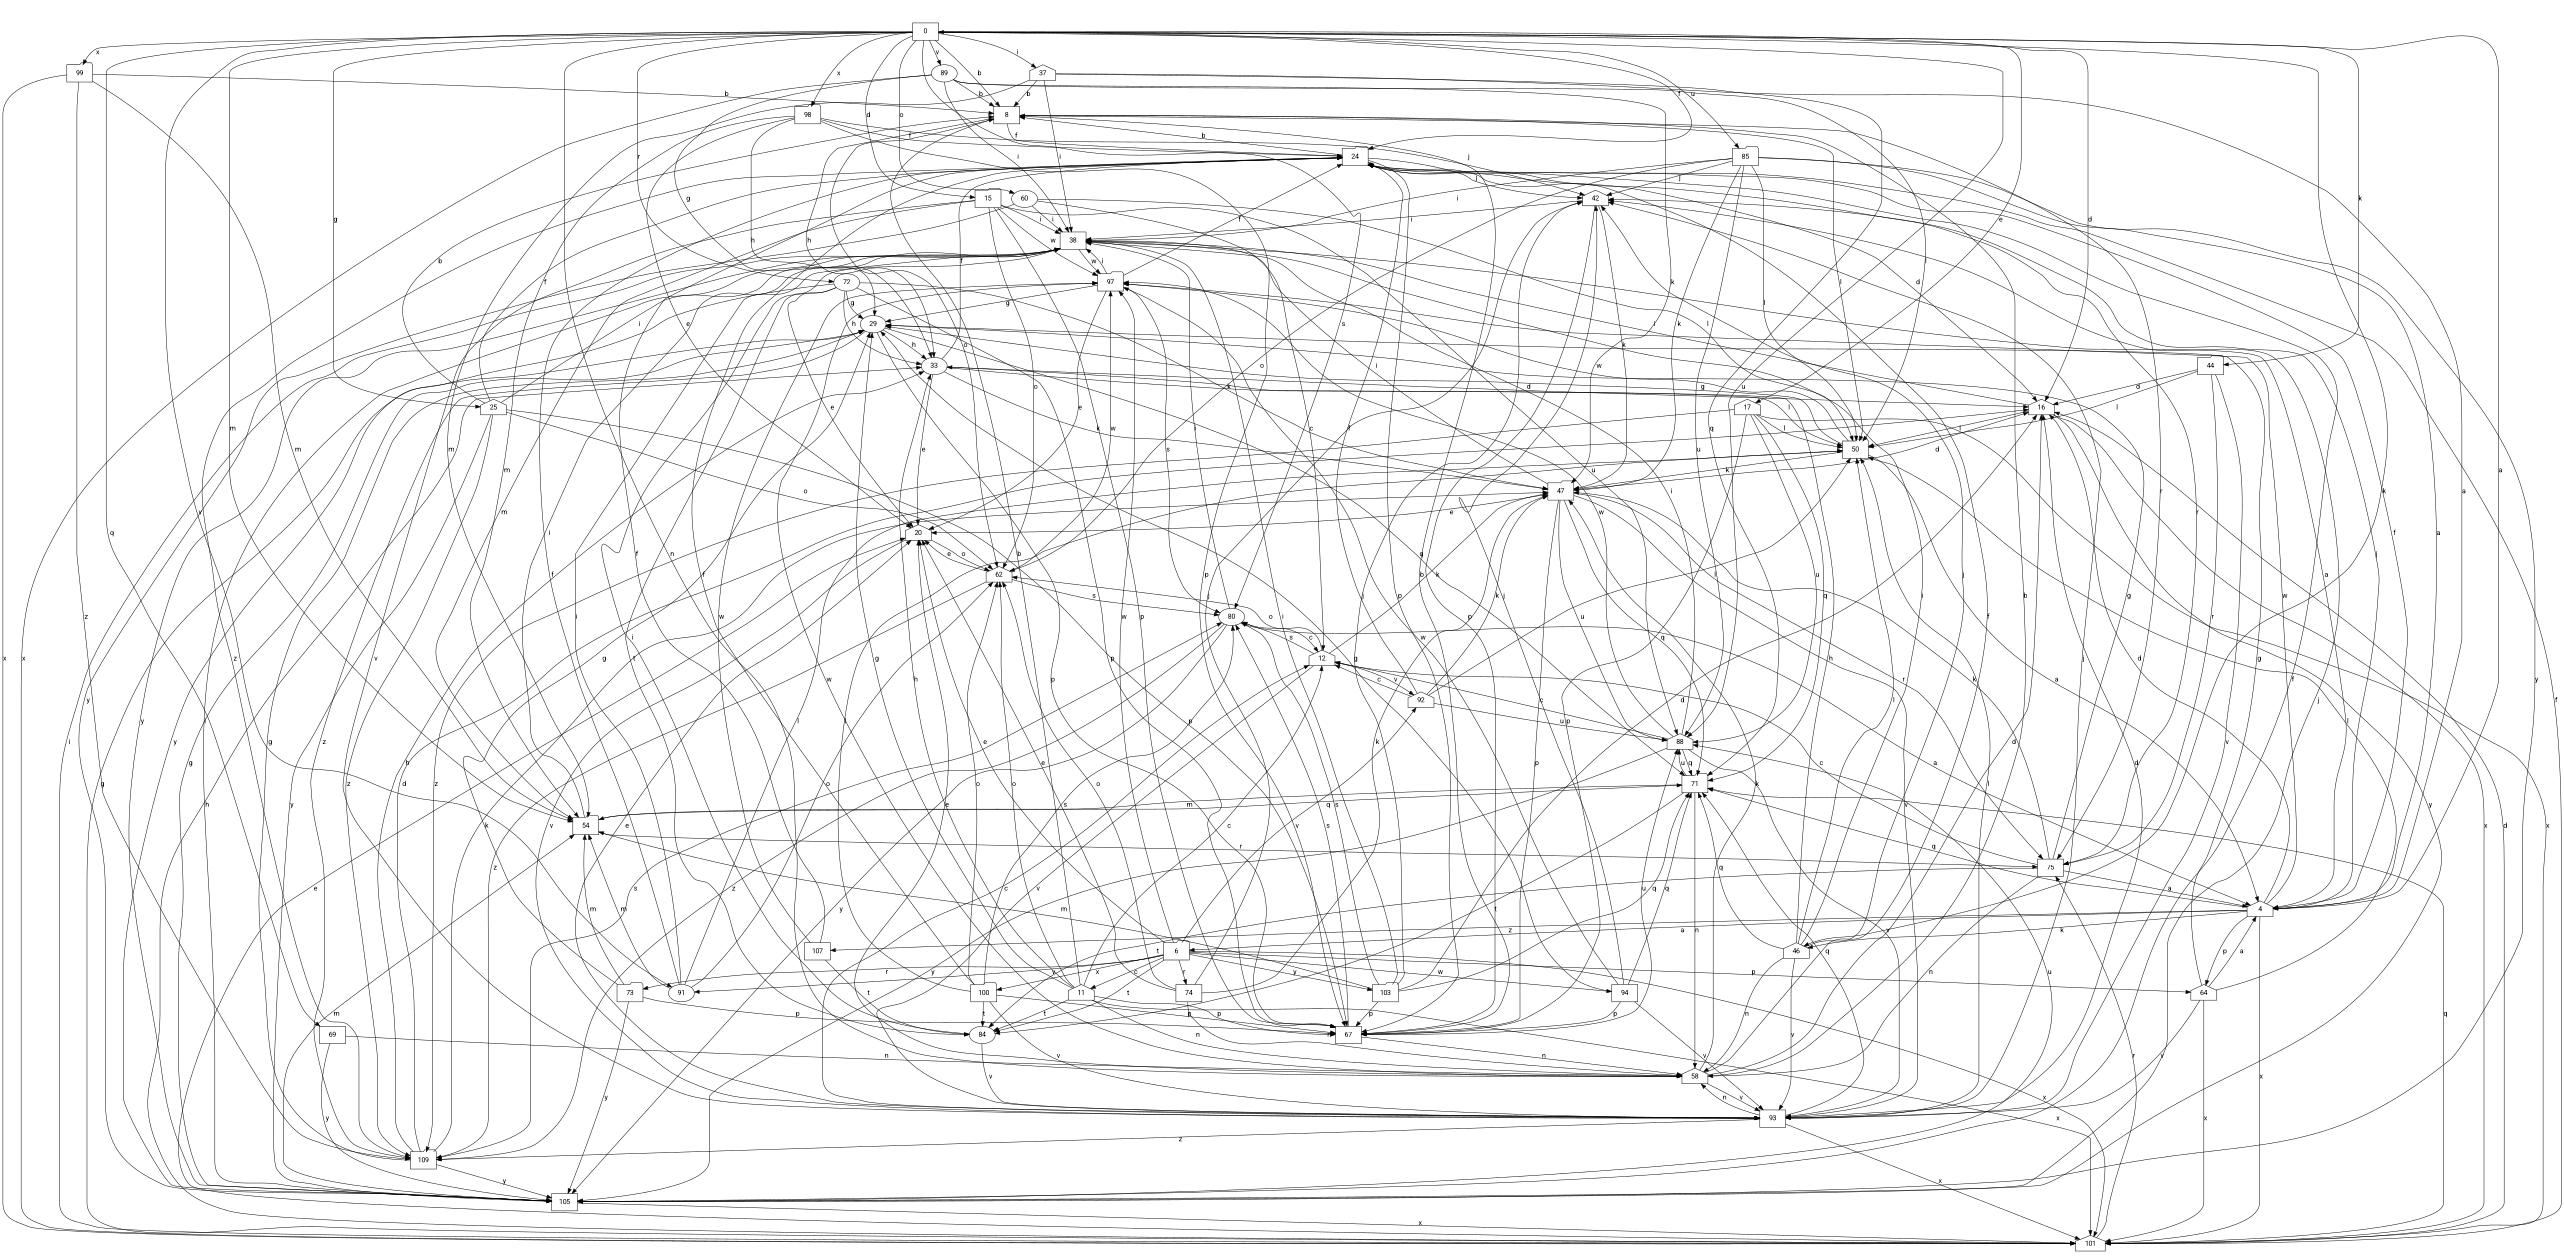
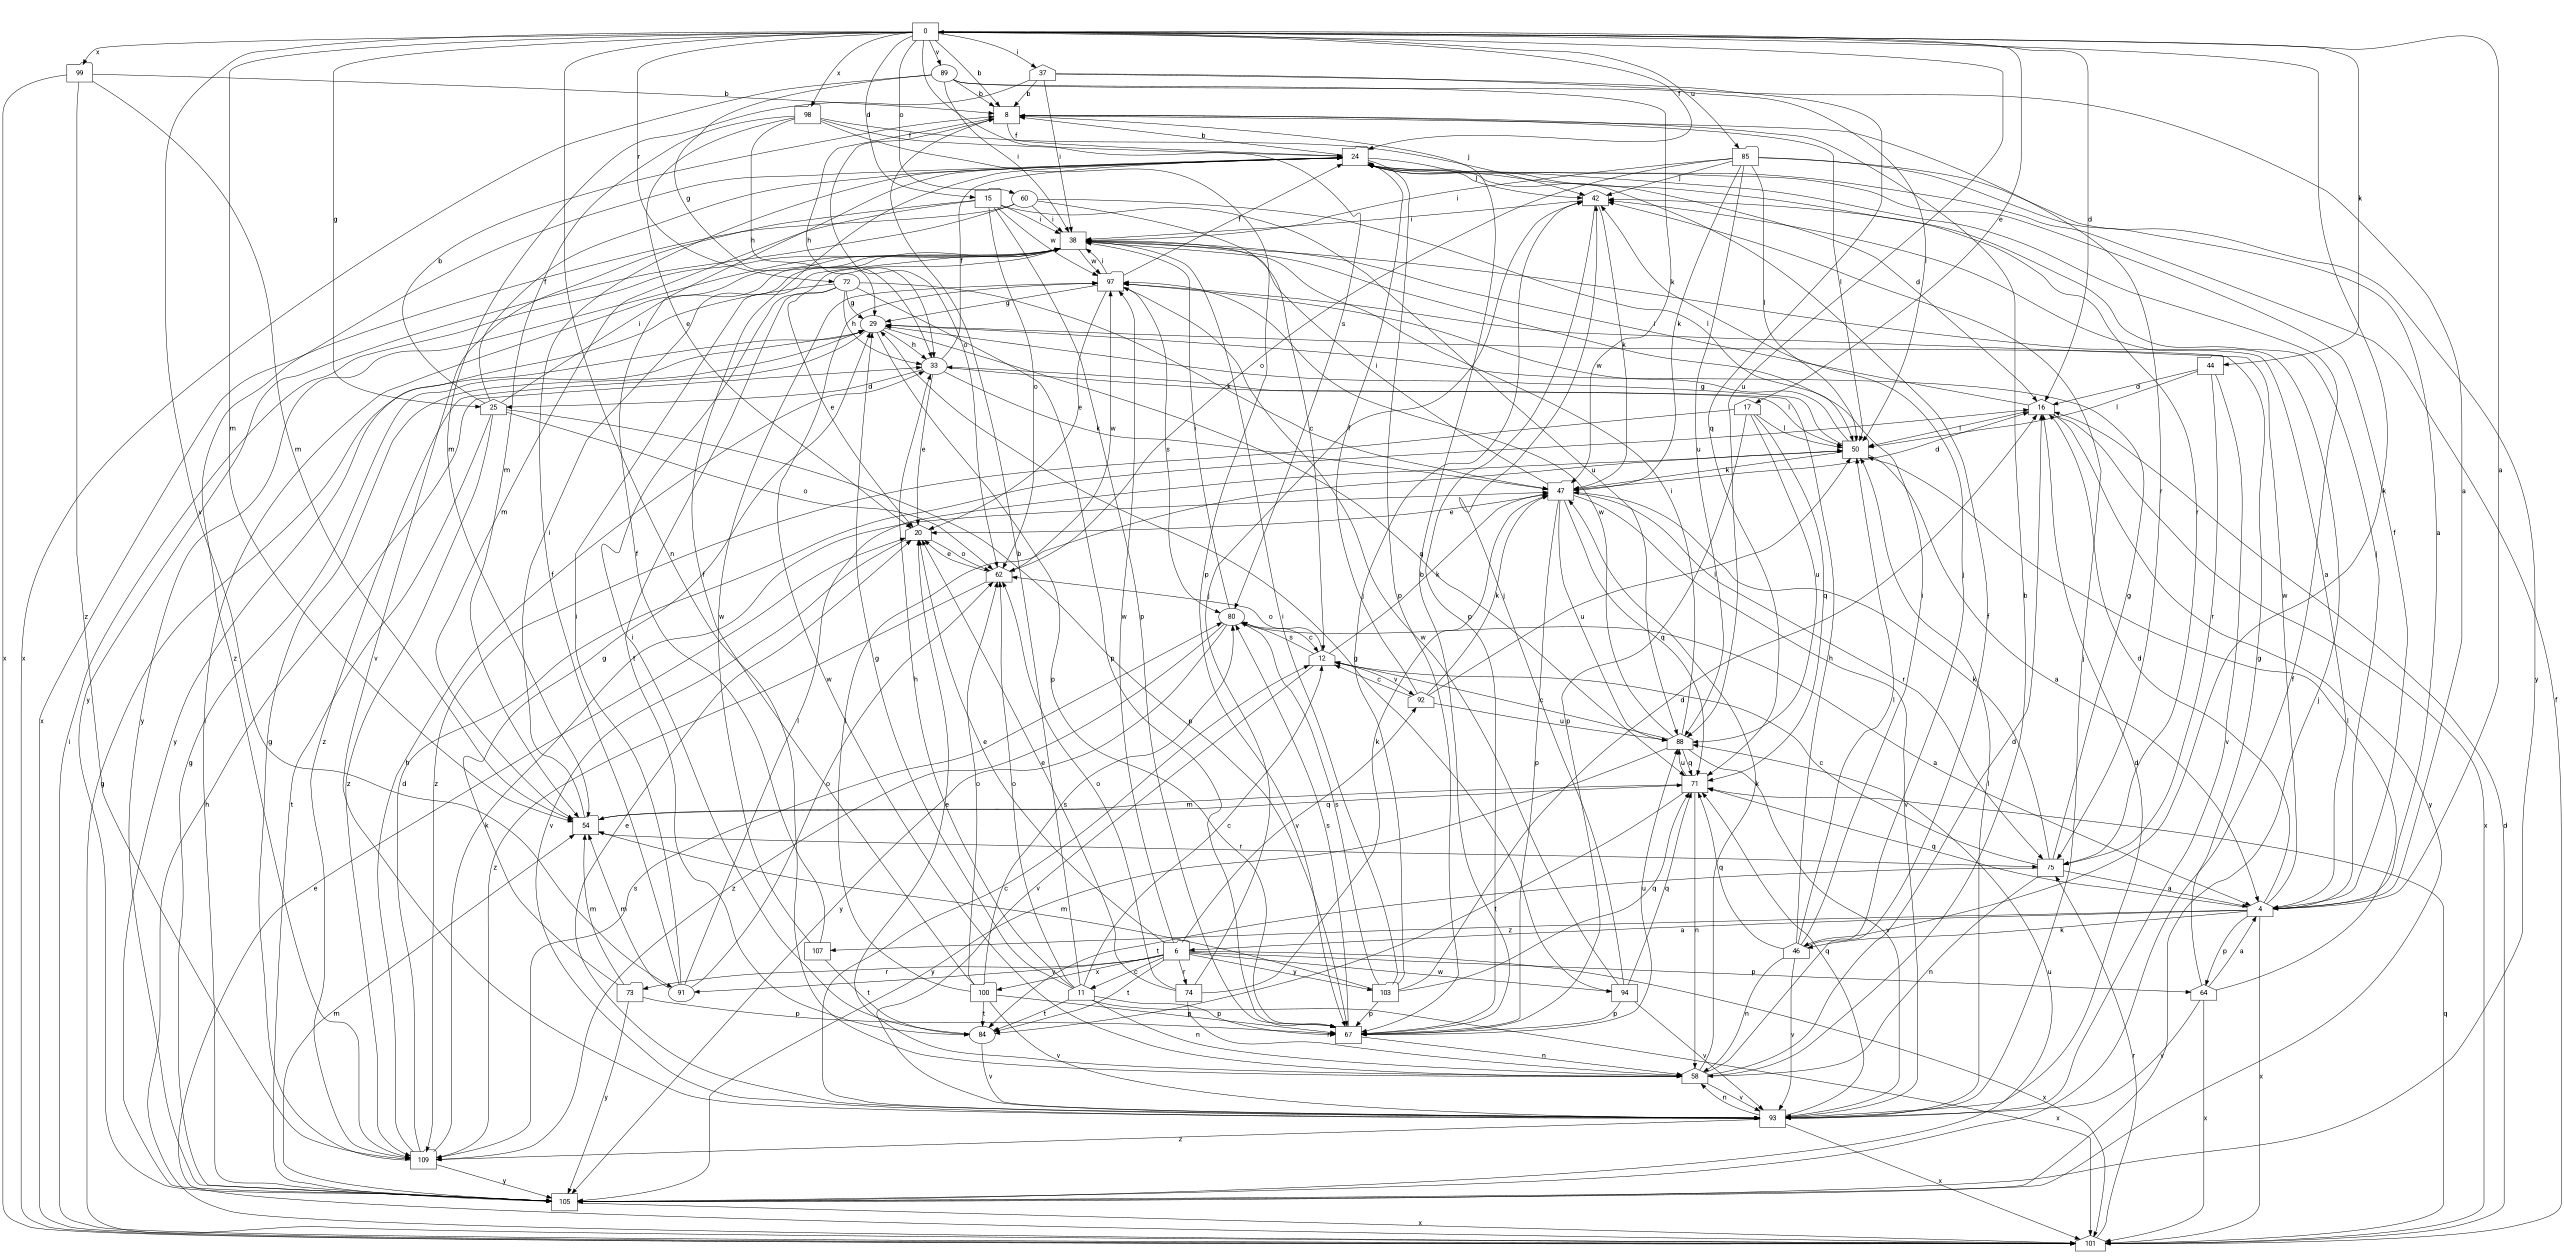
  strict digraph {
    fontname=Roboto
    node [fontname=Roboto shape=folder]
    edge [fontname=Roboto]
    0 [shape=box]
    8 [shape=box]
    15
    16 [shape=house]
    17 [shape=house]
    24
    25 [shape=house]
    37 [shape=house]
    44
    46 [shape=house]
    54
    58 [shape=house]
    60 [shape=ellipse]
-   69 [shape=box]
    72 [shape=ellipse]
    80 [shape=ellipse]
    85
    88 [shape=house]
    89 [shape=ellipse]
    91 [shape=ellipse]
    98
    99
    33 [shape=ellipse]
    50
    62 [shape=house]
    75 [shape=box]
    38 [shape=box]
    97
    67 [shape=box]
    93 [shape=box]
    101 [shape=house]
    105 [shape=box]
    71
    109
    42 [shape=house]
    4 [shape=house]
    20 [shape=house]
    47
    12 [shape=house]
    84 [shape=ellipse]
    29 [shape=ellipse]
    n42 [label=6]
    11 [shape=house]
    64 [shape=house]
    73
    74 [shape=box]
    92 [shape=house]
    94 [shape=box]
    100
    103
    107 [shape=box]
    0 -> 8 [label=b]
    0 -> 15 [label=d]
    0 -> 16 [label=d]
    0 -> 17 [label=e]
    0 -> 24 [label=f]
    0 -> 25 [label=g]
    0 -> 37 [label=i]
    0 -> 44 [label=k]
    0 -> 46 [label=k]
    0 -> 54 [label=m]
    0 -> 58 [label=n]
    0 -> 60 [label=o]
-   0 -> 69 [label=q]
    0 -> 72 [label=r]
    0 -> 80 [label=s]
    0 -> 85 [label=u]
    0 -> 88 [label=u]
    0 -> 89 [label=v]
    0 -> 91 [label=v]
    0 -> 98 [label=x]
    0 -> 99 [label=x]
    8 -> 24 [label=f]
    8 -> 33 [label=h]
    8 -> 50 [label=l]
    8 -> 62 [label=o]
    8 -> 75 [label=r]
    15 -> 54 [label=m]
    15 -> 88 [label=u]
    15 -> 62 [label=o]
    15 -> 38 [label=i]
    15 -> 97 [label=w]
    15 -> 67 [label=p]
    15 -> 93 [label=v]
    16 -> 50 [label=l]
    16 -> 38 [label=i]
    16 -> 101 [label=x]
    16 -> 105 [label=y]
    17 -> 88 [label=u]
    17 -> 50 [label=l]
    17 -> 67 [label=p]
    17 -> 71 [label=q]
    17 -> 109 [label=z]
    24 -> 8 [label=b]
    24 -> 16 [label=d]
    24 -> 75 [label=r]
    24 -> 67 [label=p]
    24 -> 109 [label=z]
    24 -> 42 [label=j]
    25 -> 8 [label=b]
    25 -> 24 [label=f]
    25 -> 62 [label=o]
    25 -> 38 [label=i]
    25 -> 67 [label=p]
-   25 -> 105 [label=y]
+   25 -> 105 [label=t]
    25 -> 109 [label=z]
    37 -> 8 [label=b]
    37 -> 54 [label=m]
    37 -> 38 [label=i]
    37 -> 71 [label=q]
    37 -> 4 [label=a]
    44 -> 16 [label=d]
    44 -> 50 [label=l]
    44 -> 75 [label=r]
    44 -> 93 [label=v]
    46 -> 58 [label=n]
    46 -> 33 [label=h]
    46 -> 50 [label=l]
    46 -> 38 [label=i]
    46 -> 93 [label=v]
    46 -> 71 [label=q]
    46 -> 42 [label=j]
    54 -> 75 [label=r]
    54 -> 38 [label=i]
    54 -> 71 [label=q]
    58 -> 8 [label=b]
    58 -> 16 [label=d]
    58 -> 24 [label=f]
    58 -> 97 [label=w]
    58 -> 93 [label=v]
    58 -> 20 [label=e]
    58 -> 47 [label=k]
    60 -> 50 [label=l]
    60 -> 38 [label=i]
-   17 -> 101 [label=x]
+   60 -> 101 [label=x]
    60 -> 105 [label=y]
    60 -> 12 [label=c]
-   69 -> 58 [label=n]
-   69 -> 105 [label=y]
    72 -> 33 [label=h]
    72 -> 67 [label=p]
    72 -> 105 [label=y]
    72 -> 20 [label=e]
    72 -> 47 [label=k]
    72 -> 84 [label=t]
    72 -> 29 [label=g]
    80 -> 38 [label=i]
    80 -> 105 [label=y]
    80 -> 109 [label=z]
    80 -> 4 [label=a]
    80 -> 12 [label=c]
    85 -> 88 [label=u]
    85 -> 50 [label=l]
    85 -> 62 [label=o]
    85 -> 38 [label=i]
    85 -> 105 [label=y]
    85 -> 42 [label=j]
    85 -> 4 [label=a]
    85 -> 47 [label=k]
    88 -> 38 [label=i]
    88 -> 97 [label=w]
    88 -> 93 [label=v]
    88 -> 105 [label=y]
    88 -> 71 [label=q]
    88 -> 12 [label=c]
    89 -> 8 [label=b]
    89 -> 50 [label=l]
    89 -> 38 [label=i]
    89 -> 101 [label=x]
    89 -> 47 [label=k]
    89 -> 29 [label=g]
    91 -> 24 [label=f]
    91 -> 54 [label=m]
    91 -> 50 [label=l]
    91 -> 62 [label=o]
    91 -> 38 [label=i]
    98 -> 24 [label=f]
    98 -> 54 [label=m]
    98 -> 33 [label=h]
    98 -> 67 [label=p]
    98 -> 42 [label=j]
    98 -> 20 [label=e]
    99 -> 8 [label=b]
    99 -> 54 [label=m]
    99 -> 101 [label=x]
    99 -> 109 [label=z]
-   33 -> 16 [label=d]
+   33 -> 25 [label=d]
    33 -> 24 [label=f]
    33 -> 50 [label=l]
    33 -> 20 [label=e]
    33 -> 47 [label=k]
    50 -> 97 [label=w]
    50 -> 4 [label=a]
    50 -> 47 [label=k]
    50 -> 29 [label=g]
-   62 -> 80 [label=s]
    62 -> 97 [label=w]
    62 -> 109 [label=z]
    62 -> 20 [label=e]
    75 -> 58 [label=n]
    75 -> 4 [label=a]
    75 -> 47 [label=k]
    75 -> 12 [label=c]
    75 -> 84 [label=t]
    75 -> 29 [label=g]
    38 -> 97 [label=w]
    38 -> 105 [label=y]
    38 -> 4 [label=a]
    97 -> 24 [label=f]
    97 -> 80 [label=s]
    97 -> 38 [label=i]
    97 -> 20 [label=e]
    97 -> 29 [label=g]
    67 -> 8 [label=b]
    67 -> 58 [label=n]
    67 -> 80 [label=s]
    67 -> 88 [label=u]
    93 -> 16 [label=d]
    93 -> 58 [label=n]
    93 -> 50 [label=l]
    93 -> 101 [label=x]
    93 -> 71 [label=q]
    93 -> 109 [label=z]
    93 -> 42 [label=j]
    93 -> 20 [label=e]
    93 -> 12 [label=c]
    101 -> 16 [label=d]
    101 -> 24 [label=f]
    101 -> 33 [label=h]
    101 -> 75 [label=r]
    101 -> 38 [label=i]
    101 -> 71 [label=q]
    101 -> 20 [label=e]
    101 -> 29 [label=g]
    105 -> 24 [label=f]
    105 -> 54 [label=m]
    105 -> 88 [label=u]
    105 -> 38 [label=i]
    105 -> 101 [label=x]
    105 -> 42 [label=j]
    105 -> 29 [label=g]
    71 -> 54 [label=m]
    71 -> 58 [label=n]
    71 -> 88 [label=u]
    71 -> 84 [label=t]
    109 -> 16 [label=d]
    109 -> 80 [label=s]
    109 -> 33 [label=h]
    109 -> 105 [label=y]
    109 -> 47 [label=k]
    109 -> 29 [label=g]
    42 -> 38 [label=i]
    42 -> 67 [label=p]
    42 -> 47 [label=k]
    4 -> 0 [label=a]
    4 -> 16 [label=d]
    4 -> 24 [label=f]
    4 -> 46 [label=k]
    4 -> 97 [label=w]
    4 -> 101 [label=x]
    4 -> 71 [label=q]
    4 -> 42 [label=j]
    4 -> n42 [label=a]
    4 -> 64 [label=p]
    4 -> 107 [label=z]
    20 -> 62 [label=o]
    20 -> 93 [label=v]
    47 -> 16 [label=d]
    47 -> 88 [label=u]
    47 -> 75 [label=r]
    47 -> 38 [label=i]
    47 -> 67 [label=p]
    47 -> 93 [label=v]
    47 -> 71 [label=q]
    47 -> 20 [label=e]
    12 -> 80 [label=s]
    12 -> 62 [label=o]
    12 -> 93 [label=v]
    12 -> 47 [label=k]
    12 -> 92 [label=v]
    84 -> 38 [label=i]
    84 -> 93 [label=v]
    29 -> 33 [label=h]
    29 -> 67 [label=p]
    29 -> 71 [label=q]
    29 -> 109 [label=z]
    n42 -> 91 [label=v]
    n42 -> 97 [label=w]
    n42 -> 101 [label=x]
    n42 -> 20 [label=e]
    n42 -> 84 [label=t]
    n42 -> 11 [label=c]
    n42 -> 64 [label=p]
    n42 -> 73 [label=r]
    n42 -> 74 [label=r]
    n42 -> 92 [label=v]
    n42 -> 94 [label=w]
    n42 -> 100 [label=x]
    n42 -> 103 [label=y]
    11 -> 8 [label=b]
    11 -> 58 [label=n]
    11 -> 33 [label=h]
    11 -> 62 [label=o]
    11 -> 67 [label=p]
    11 -> 101 [label=x]
    11 -> 12 [label=c]
    11 -> 84 [label=t]
    11 -> 29 [label=g]
    64 -> 50 [label=l]
    64 -> 93 [label=v]
    64 -> 101 [label=x]
    64 -> 4 [label=a]
    64 -> 29 [label=g]
    73 -> 54 [label=m]
    73 -> 67 [label=p]
    73 -> 105 [label=y]
    73 -> 29 [label=g]
    74 -> 58 [label=n]
    74 -> 62 [label=o]
    74 -> 42 [label=j]
    74 -> 20 [label=e]
    74 -> 47 [label=k]
    92 -> 24 [label=f]
    92 -> 88 [label=u]
    92 -> 50 [label=l]
    92 -> 47 [label=k]
    92 -> 12 [label=c]
    94 -> 97 [label=w]
    94 -> 67 [label=p]
    94 -> 93 [label=v]
    94 -> 71 [label=q]
    94 -> 42 [label=j]
    94 -> 29 [label=g]
    100 -> 24 [label=f]
    100 -> 80 [label=s]
    100 -> 50 [label=l]
    100 -> 62 [label=o]
    100 -> 67 [label=p]
    100 -> 93 [label=v]
    100 -> 84 [label=t]
    103 -> 16 [label=d]
    103 -> 54 [label=m]
    103 -> 80 [label=s]
    103 -> 38 [label=i]
    103 -> 67 [label=p]
    103 -> 71 [label=q]
    103 -> 42 [label=j]
    107 -> 24 [label=f]
    107 -> 97 [label=w]
    107 -> 84 [label=t]
  }
